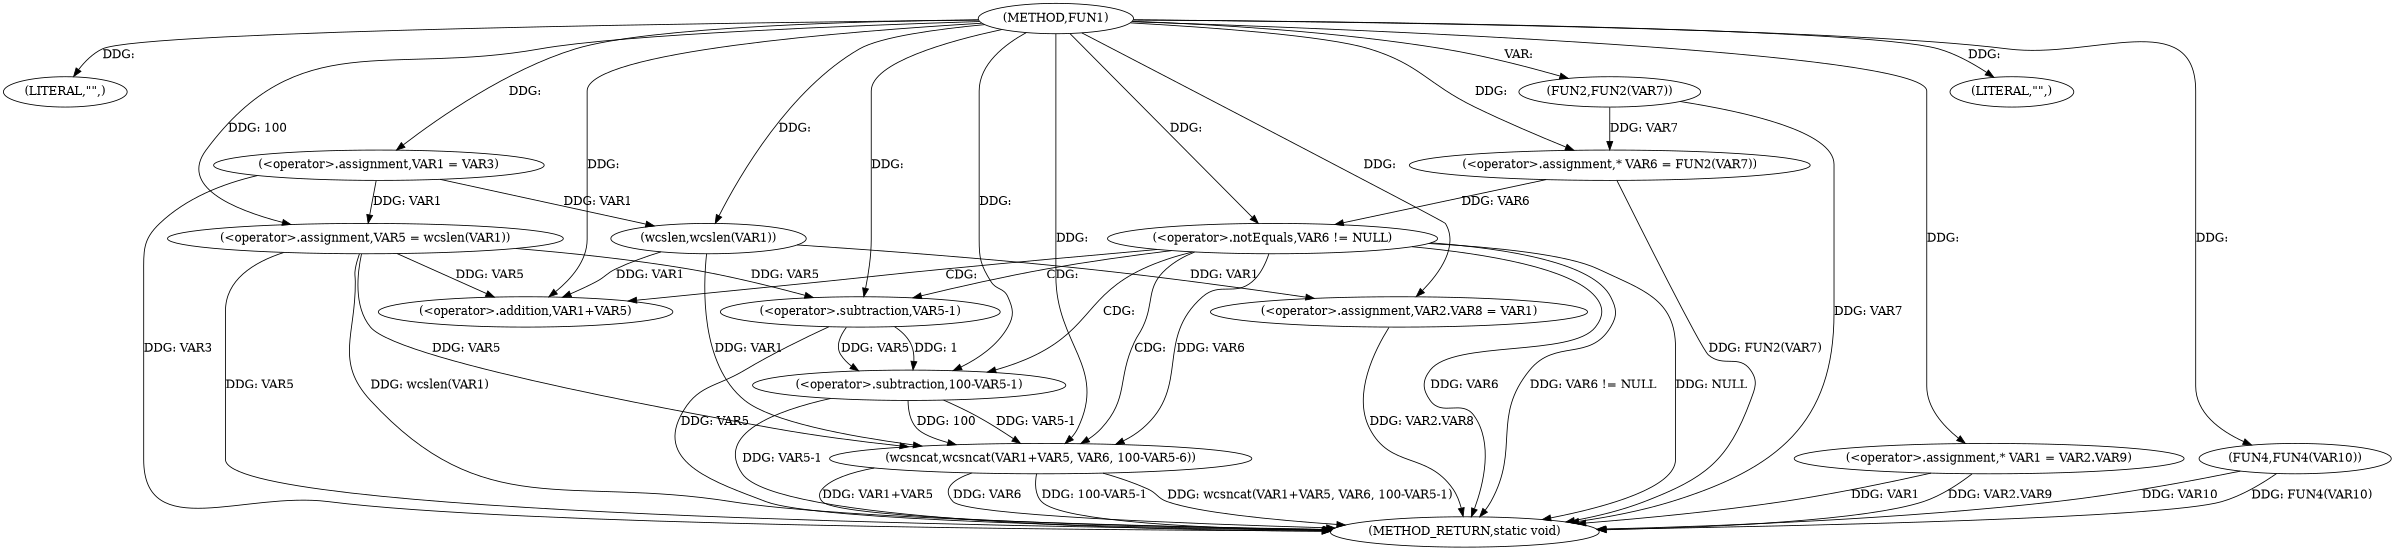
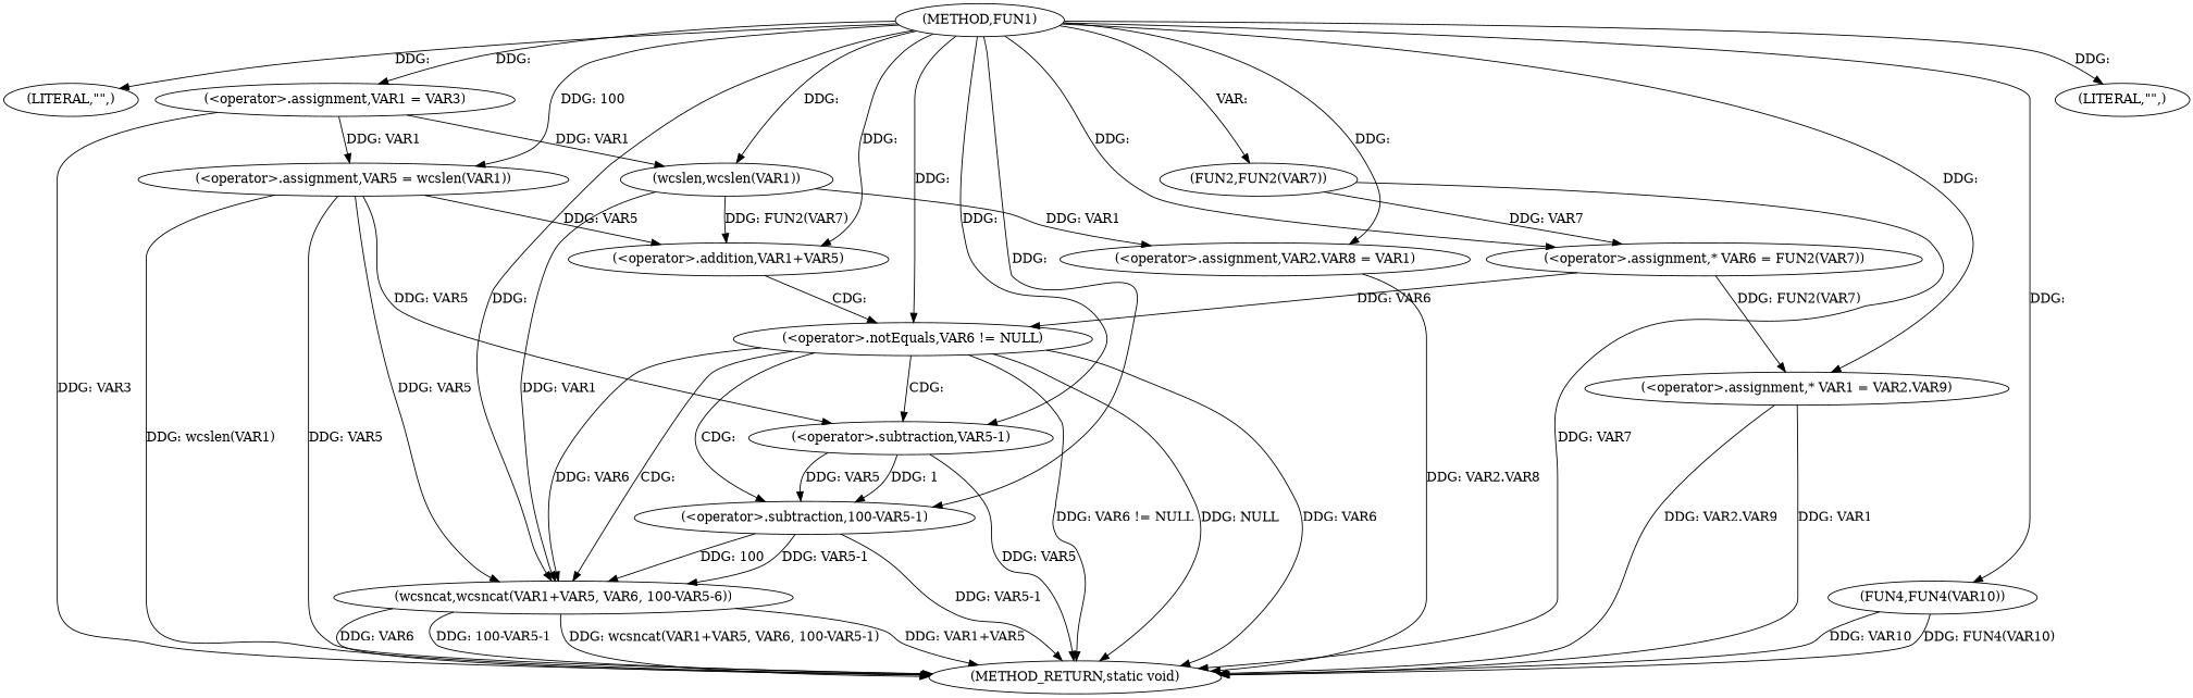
  digraph {
    n1 [label="(METHOD,FUN1)"]
    n2 [label="(LITERAL,\"\",)"]
    n3 [label="(<operator>.assignment,VAR1 = VAR3)"]
    n4 [label="(<operator>.assignment,VAR5 = wcslen(VAR1))"]
    n5 [label="(wcslen,wcslen(VAR1))"]
    n6 [label="(<operator>.assignment,* VAR6 = FUN2(VAR7))"]
    n7 [label="(FUN2,FUN2(VAR7))"]
    n8 [label="(<operator>.notEquals,VAR6 != NULL)"]
    n9 [label="(wcsncat,wcsncat(VAR1+VAR5, VAR6, 100-VAR5-6))"]
    n10 [label="(<operator>.addition,VAR1+VAR5)"]
    n11 [label="(<operator>.subtraction,100-VAR5-1)"]
    n12 [label="(<operator>.subtraction,VAR5-1)"]
    n13 [label="(<operator>.assignment,VAR2.VAR8 = VAR1)"]
    n14 [label="(<operator>.assignment,* VAR1 = VAR2.VAR9)"]
    n15 [label="(LITERAL,\"\",)"]
    n16 [label="(FUN4,FUN4(VAR10))"]
    n17 [label="(METHOD_RETURN,static void)"]
    n1 -> n2 [label="DDG: "]
    n1 -> n3 [label="DDG: "]
    n1 -> n4 [label="DDG: 100"]
    n1 -> n5 [label="DDG: "]
    n1 -> n6 [label="DDG: "]
    n1 -> n7 [label="VAR: "]
    n1 -> n8 [label="DDG: "]
    n1 -> n9 [label="DDG: "]
    n1 -> n10 [label="DDG: "]
    n1 -> n11 [label="DDG: "]
    n1 -> n12 [label="DDG: "]
    n1 -> n13 [label="DDG: "]
    n1 -> n14 [label="DDG: "]
    n1 -> n15 [label="DDG: "]
    n1 -> n16 [label="DDG: "]
    n3 -> n4 [label="DDG: VAR1"]
    n3 -> n5 [label="DDG: VAR1"]
    n3 -> n17 [label="DDG: VAR3"]
    n4 -> n9 [label="DDG: VAR5"]
    n4 -> n10 [label="DDG: VAR5"]
    n4 -> n12 [label="DDG: VAR5"]
    n4 -> n17 [label="DDG: wcslen(VAR1)"]
    n4 -> n17 [label="DDG: VAR5"]
    n5 -> n9 [label="DDG: VAR1"]
-   n5 -> n10 [label="DDG: VAR1"]
+   n5 -> n10 [label="DDG: FUN2(VAR7)"]
    n5 -> n13 [label="DDG: VAR1"]
    n6 -> n8 [label="DDG: VAR6"]
-   n6 -> n17 [label="DDG: FUN2(VAR7)"]
+   n6 -> n14 [label="DDG: FUN2(VAR7)"]
    n7 -> n6 [label="DDG: VAR7"]
    n7 -> n17 [label="DDG: VAR7"]
    n8 -> n9 [label="DDG: VAR6"]
    n8 -> n9 [label="CDG: "]
-   n8 -> n10 [label="CDG: "]
+   n10 -> n8 [label="CDG: "]
    n8 -> n11 [label="CDG: "]
    n8 -> n12 [label="CDG: "]
    n8 -> n17 [label="DDG: VAR6"]
    n8 -> n17 [label="DDG: VAR6 != NULL"]
    n8 -> n17 [label="DDG: NULL"]
    n9 -> n17 [label="DDG: VAR1+VAR5"]
    n9 -> n17 [label="DDG: VAR6"]
    n9 -> n17 [label="DDG: 100-VAR5-1"]
    n9 -> n17 [label="DDG: wcsncat(VAR1+VAR5, VAR6, 100-VAR5-1)"]
    n11 -> n9 [label="DDG: 100"]
    n11 -> n9 [label="DDG: VAR5-1"]
    n11 -> n17 [label="DDG: VAR5-1"]
    n12 -> n11 [label="DDG: VAR5"]
    n12 -> n11 [label="DDG: 1"]
    n12 -> n17 [label="DDG: VAR5"]
    n13 -> n17 [label="DDG: VAR2.VAR8"]
    n14 -> n17 [label="DDG: VAR1"]
    n14 -> n17 [label="DDG: VAR2.VAR9"]
    n16 -> n17 [label="DDG: VAR10"]
    n16 -> n17 [label="DDG: FUN4(VAR10)"]
  }
